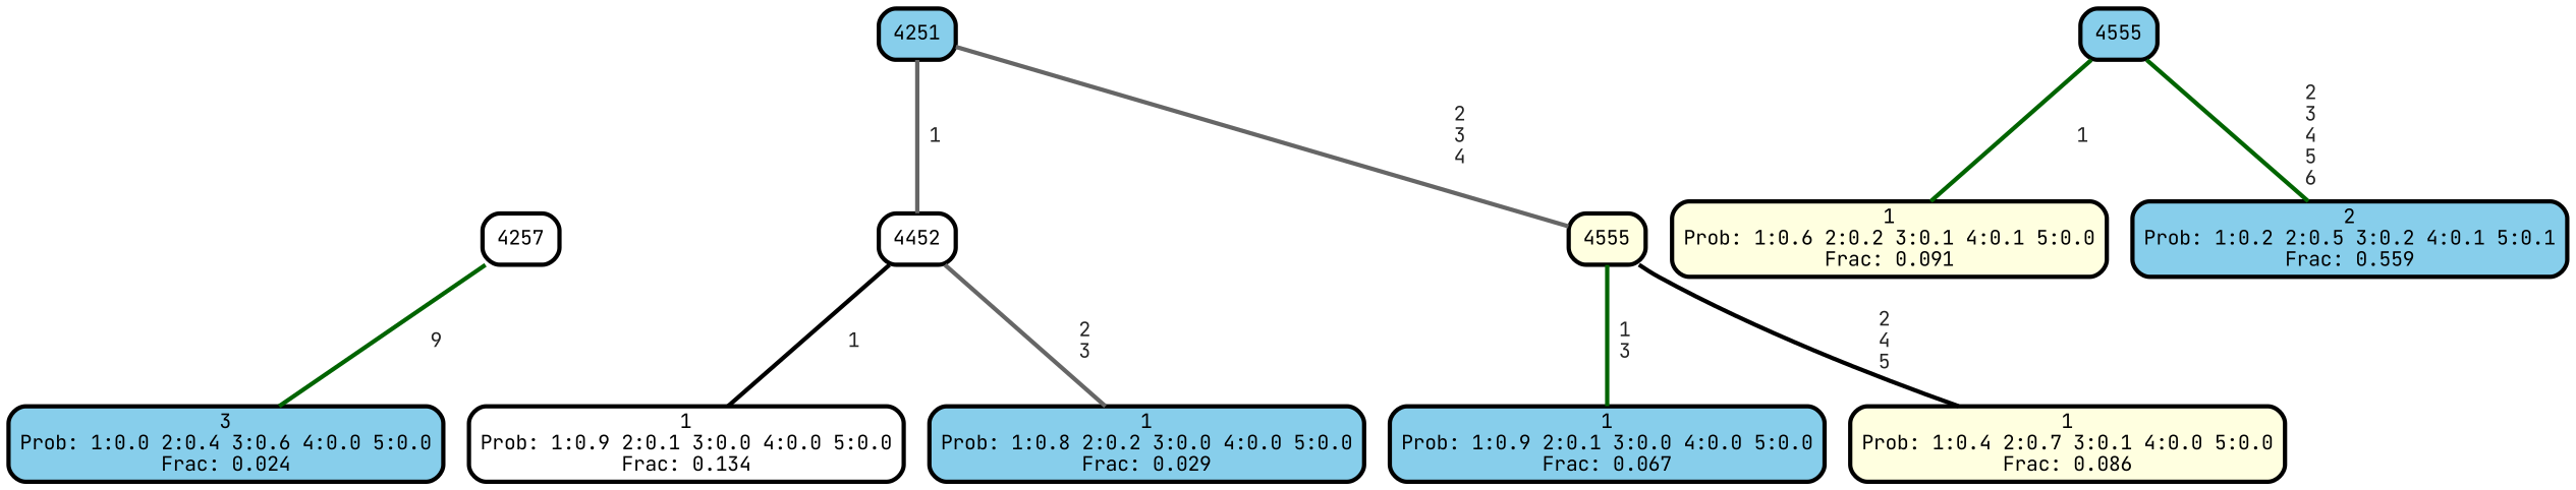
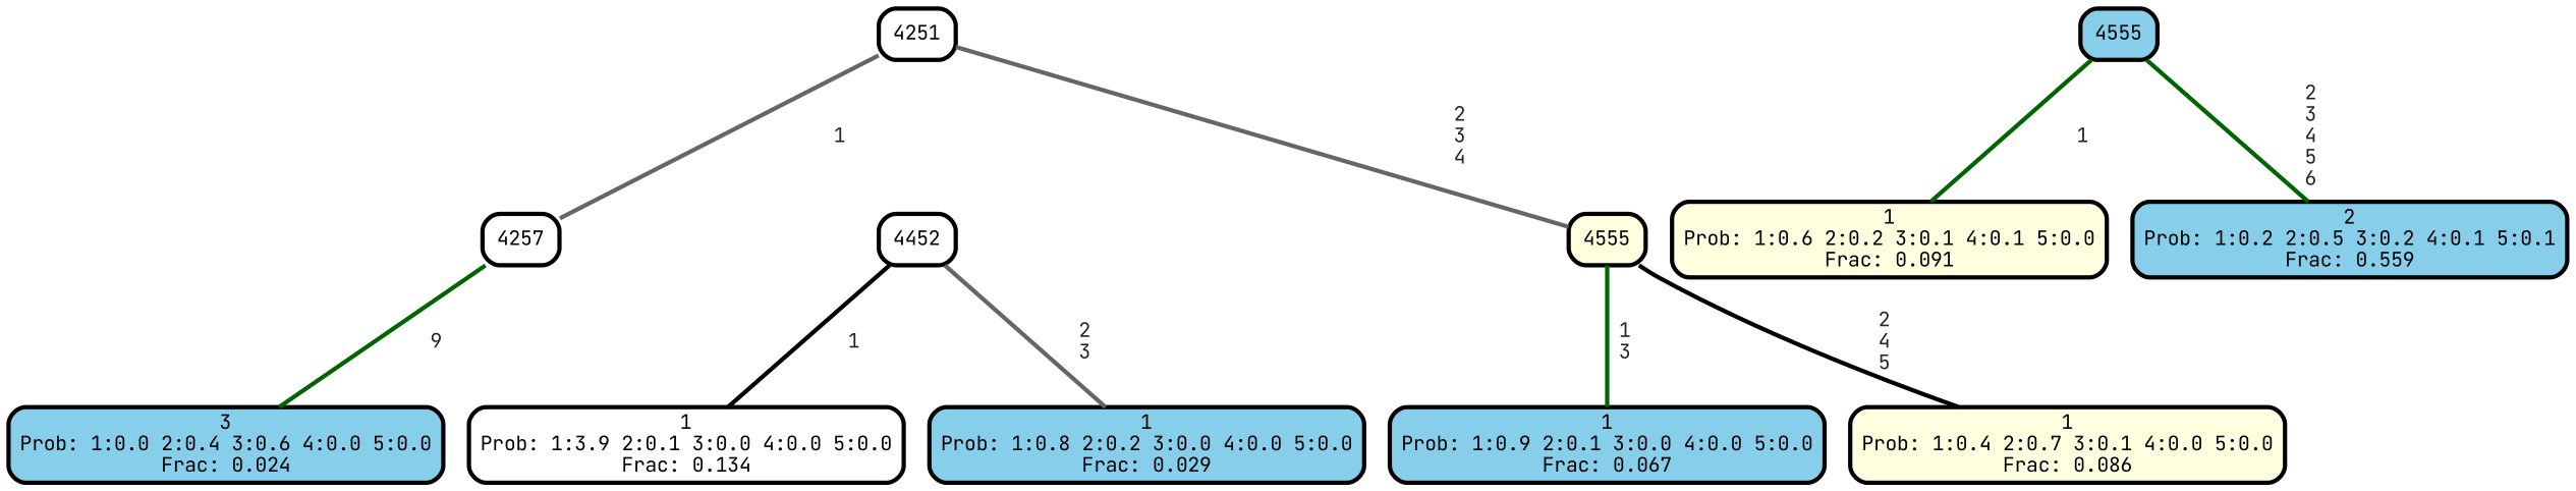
  graph {
    fontname="JetBrains Mono"
    ranksep="0 equally"
    splines=straight
    node [color=black fillcolor=skyblue fontcolor=black fontname="JetBrains Mono" penwidth=3 shape=box style="filled, rounded"]
    edge [color=darkgreen fontcolor=grey14 fontname="JetBrains Mono" fontweight=bold penwidth=3]
    n1 [label="3\nProb: 1:0.0 2:0.4 3:0.6 4:0.0 5:0.0\nFrac: 0.024"]
    n2 [fillcolor=white label=4257]
-   n3 [fillcolor=white label="1\nProb: 1:0.9 2:0.1 3:0.0 4:0.0 5:0.0\nFrac: 0.134"]
+   n3 [fillcolor=white label="1\nProb: 1:3.9 2:0.1 3:0.0 4:0.0 5:0.0\nFrac: 0.134"]
    n4 [fillcolor=white label=4452]
    n5 [label="1\nProb: 1:0.8 2:0.2 3:0.0 4:0.0 5:0.0\nFrac: 0.029"]
-   n6 [label=4251]
+   n6 [fillcolor=white label=4251]
    n7 [fillcolor=lightyellow label=4555]
    n8 [label="1\nProb: 1:0.9 2:0.1 3:0.0 4:0.0 5:0.0\nFrac: 0.067"]
    n9 [fillcolor=lightyellow label="1\nProb: 1:0.4 2:0.7 3:0.1 4:0.0 5:0.0\nFrac: 0.086"]
    n10 [label=4555]
    n11 [fillcolor=lightyellow label="1\nProb: 1:0.6 2:0.2 3:0.1 4:0.1 5:0.0\nFrac: 0.091"]
    n12 [label="2\nProb: 1:0.2 2:0.5 3:0.2 4:0.1 5:0.1\nFrac: 0.559"]
    subgraph sub_1 {
      rank=same
    }
    n2 -- n1 [label=" 9"]
    n4 -- n3 [color=black label=" 1"]
    n4 -- n5 [color=gray40 label=" 2\n 3"]
-   n6 -- n4 [color=gray40 label=" 1"]
+   n6 -- n2 [color=gray40 label=" 1"]
    n6 -- n7 [color=gray40 label=" 2\n 3\n 4"]
    n7 -- n8 [label=" 1\n 3"]
    n7 -- n9 [color=black label=" 2\n 4\n 5"]
    n10 -- n11 [label=" 1"]
    n10 -- n12 [label=" 2\n 3\n 4\n 5\n 6"]
  }
